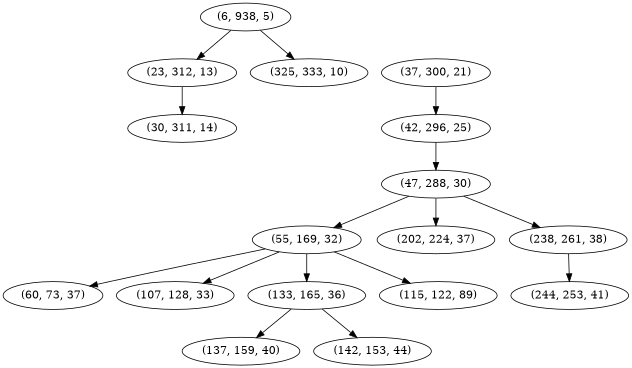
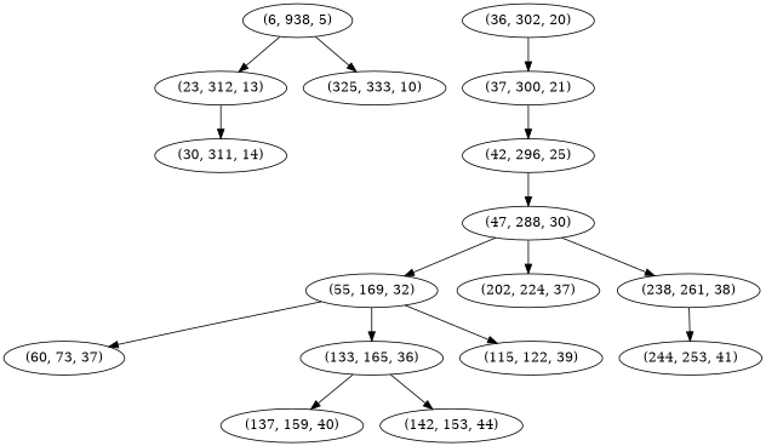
  digraph {
    n1 [label="(6, 938, 5)"]
    n2 [label="(23, 312, 13)"]
    "(325, 333, 10)"
    "(30, 311, 14)"
+   "(36, 302, 20)"
    "(37, 300, 21)"
    "(42, 296, 25)"
    "(47, 288, 30)"
    "(55, 169, 32)"
    n10 [label="(202, 224, 37)"]
    "(238, 261, 38)"
    "(60, 73, 37)"
-   "(107, 128, 33)"
    "(133, 165, 36)"
-   "(115, 122, 39)" [label="(115, 122, 89)"]
+   "(115, 122, 39)"
    "(244, 253, 41)"
    "(137, 159, 40)"
    "(142, 153, 44)"
    n1 -> n2
    n1 -> "(325, 333, 10)"
    n2 -> "(30, 311, 14)"
+   "(36, 302, 20)" -> "(37, 300, 21)"
    "(37, 300, 21)" -> "(42, 296, 25)"
    "(42, 296, 25)" -> "(47, 288, 30)"
    "(47, 288, 30)" -> "(55, 169, 32)"
    "(47, 288, 30)" -> n10
    "(47, 288, 30)" -> "(238, 261, 38)"
    "(55, 169, 32)" -> "(60, 73, 37)"
-   "(55, 169, 32)" -> "(107, 128, 33)"
    "(55, 169, 32)" -> "(133, 165, 36)"
    "(55, 169, 32)" -> "(115, 122, 39)"
    "(238, 261, 38)" -> "(244, 253, 41)"
    "(133, 165, 36)" -> "(137, 159, 40)"
    "(133, 165, 36)" -> "(142, 153, 44)"
  }
